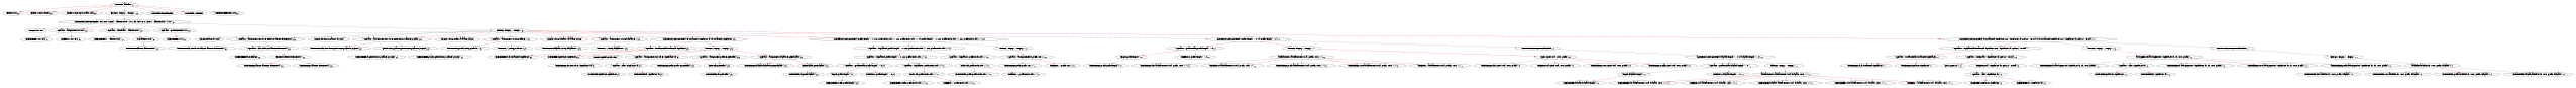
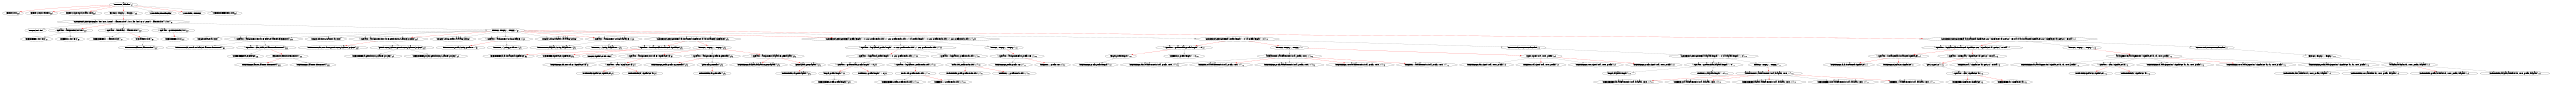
  digraph {
    edge [color=red]
    n1 [label=<(METHOD,addFiles)<SUB>684</SUB>>]
    n2 [label=<(PARAM,this)<SUB>684</SUB>>]
    n3 [label=<(PARAM,Vector filesets)<SUB>684</SUB>>]
    n4 [label=<(PARAM,ZipOutputStream zOut)<SUB>684</SUB>>]
    n5 [label=<(BLOCK,&lt;empty&gt;,&lt;empty&gt;)<SUB>685</SUB>>]
    n6 [label=<(MODIFIER,PROTECTED)>]
    n7 [label=<(MODIFIER,VIRTUAL)>]
    n8 [label=<(METHOD_RETURN,void)<SUB>684</SUB>>]
    n9 [label=<(CONTROL_STRUCTURE,for (int i = 0; Some(i &lt; filesets.size()); i++),for (int i = 0; Some(i &lt; filesets.size()); i++))<SUB>687</SUB>>]
    n10 [label=<(LOCAL,int i: int)>]
    n11 [label=<(&lt;operator&gt;.assignment,int i = 0)<SUB>687</SUB>>]
    n12 [label=<(&lt;operator&gt;.lessThan,i &lt; filesets.size())<SUB>687</SUB>>]
    n13 [label=<(&lt;operator&gt;.postIncrement,i++)<SUB>687</SUB>>]
    n14 [label=<(BLOCK,&lt;empty&gt;,&lt;empty&gt;)<SUB>687</SUB>>]
    n15 [label=<(IDENTIFIER,i,int i = 0)<SUB>687</SUB>>]
    n16 [label=<(LITERAL,0,int i = 0)<SUB>687</SUB>>]
    n17 [label=<(IDENTIFIER,i,i &lt; filesets.size())<SUB>687</SUB>>]
    n18 [label=<(size,filesets.size())<SUB>687</SUB>>]
    n19 [label=<(IDENTIFIER,i,i++)<SUB>687</SUB>>]
    n20 [label=<(LOCAL,FileSet fs: ANY)>]
    n21 [label=<(&lt;operator&gt;.assignment,ANY fs = (FileSet) filesets.elementAt(i))<SUB>688</SUB>>]
    n22 [label=<(LOCAL,DirectoryScanner ds: ANY)>]
    n23 [label=<(&lt;operator&gt;.assignment,ANY ds = getDirectoryScanner(project))<SUB>689</SUB>>]
    n24 [label=<(LOCAL,String prefix: java.lang.String)>]
    n25 [label=<(&lt;operator&gt;.assignment,String prefix = &quot;&quot;)<SUB>691</SUB>>]
    n26 [label=<(LOCAL,String fullpath: java.lang.String)>]
    n27 [label=<(&lt;operator&gt;.assignment,String fullpath = &quot;&quot;)<SUB>692</SUB>>]
    n28 [label=<(CONTROL_STRUCTURE,if (fs instanceof ZipFileSet),if (fs instanceof ZipFileSet))<SUB>693</SUB>>]
    n29 [label=<(CONTROL_STRUCTURE,if (prefix.length() &gt; 0 &amp;&amp; !prefix.endsWith(&quot;/&quot;) &amp;&amp; !prefix.endsWith(&quot;\\&quot;)),if (prefix.length() &gt; 0 &amp;&amp; !prefix.endsWith(&quot;/&quot;) &amp;&amp; !prefix.endsWith(&quot;\\&quot;)))<SUB>699</SUB>>]
    n30 [label=<(CONTROL_STRUCTURE,if (prefix.length() &gt; 0),if (prefix.length() &gt; 0))<SUB>707</SUB>>]
    n31 [label=<(CONTROL_STRUCTURE,if (fs instanceof ZipFileSet &amp;&amp; ((ZipFileSet) fs).getSrc() != null),if (fs instanceof ZipFileSet &amp;&amp; ((ZipFileSet) fs).getSrc() != null))<SUB>714</SUB>>]
    n32 [label=<(IDENTIFIER,filesets,filesets.size())<SUB>687</SUB>>]
    n33 [label=<(IDENTIFIER,fs,ANY fs = (FileSet) filesets.elementAt(i))<SUB>688</SUB>>]
    n34 [label=<(&lt;operator&gt;.cast,(FileSet) filesets.elementAt(i))<SUB>688</SUB>>]
    n35 [label=<(IDENTIFIER,ds,ANY ds = getDirectoryScanner(project))<SUB>689</SUB>>]
    n36 [label=<(getDirectoryScanner,getDirectoryScanner(project))<SUB>689</SUB>>]
    n37 [label=<(IDENTIFIER,prefix,String prefix = &quot;&quot;)<SUB>691</SUB>>]
    n38 [label=<(LITERAL,&quot;&quot;,String prefix = &quot;&quot;)<SUB>691</SUB>>]
    n39 [label=<(IDENTIFIER,fullpath,String fullpath = &quot;&quot;)<SUB>692</SUB>>]
    n40 [label=<(LITERAL,&quot;&quot;,String fullpath = &quot;&quot;)<SUB>692</SUB>>]
    n41 [label=<(&lt;operator&gt;.instanceOf,fs instanceof ZipFileSet)<SUB>693</SUB>>]
    n42 [label=<(BLOCK,&lt;empty&gt;,&lt;empty&gt;)<SUB>693</SUB>>]
    n43 [label=<(&lt;operator&gt;.logicalAnd,prefix.length() &gt; 0 &amp;&amp; !prefix.endsWith(&quot;/&quot;) &amp;&amp; !prefix.endsWith(&quot;\\&quot;))<SUB>699</SUB>>]
    n44 [label=<(BLOCK,&lt;empty&gt;,&lt;empty&gt;)<SUB>701</SUB>>]
    n45 [label=<(&lt;operator&gt;.greaterThan,prefix.length() &gt; 0)<SUB>707</SUB>>]
    n46 [label=<(BLOCK,&lt;empty&gt;,&lt;empty&gt;)<SUB>707</SUB>>]
    n47 [label=<(CONTROL_STRUCTURE,else,else)<SUB>710</SUB>>]
    n48 [label=<(&lt;operator&gt;.logicalAnd,fs instanceof ZipFileSet &amp;&amp; ((ZipFileSet) fs).getSrc() != null)<SUB>714</SUB>>]
    n49 [label=<(BLOCK,&lt;empty&gt;,&lt;empty&gt;)<SUB>715</SUB>>]
    n50 [label=<(CONTROL_STRUCTURE,else,else)<SUB>717</SUB>>]
    n51 [label=<(TYPE_REF,FileSet,FileSet)<SUB>688</SUB>>]
    n52 [label=<(elementAt,filesets.elementAt(i))<SUB>688</SUB>>]
    n53 [label=<(IDENTIFIER,filesets,filesets.elementAt(i))<SUB>688</SUB>>]
    n54 [label=<(IDENTIFIER,i,filesets.elementAt(i))<SUB>688</SUB>>]
    n55 [label=<(IDENTIFIER,fs,getDirectoryScanner(project))<SUB>689</SUB>>]
    n56 [label=<(IDENTIFIER,project,getDirectoryScanner(project))<SUB>689</SUB>>]
    n57 [label=<(IDENTIFIER,fs,fs instanceof ZipFileSet)<SUB>693</SUB>>]
    n58 [label=<(TYPE_REF,ZipFileSet,ZipFileSet)<SUB>693</SUB>>]
    n59 [label=<(LOCAL,ZipFileSet zfs: ANY)>]
    n60 [label=<(&lt;operator&gt;.assignment,ANY zfs = (ZipFileSet) fs)<SUB>694</SUB>>]
    n61 [label=<(&lt;operator&gt;.assignment,prefix = getPrefix())<SUB>695</SUB>>]
    n62 [label=<(&lt;operator&gt;.assignment,fullpath = getFullpath())<SUB>696</SUB>>]
    n63 [label=<(IDENTIFIER,zfs,ANY zfs = (ZipFileSet) fs)<SUB>694</SUB>>]
    n64 [label=<(&lt;operator&gt;.cast,(ZipFileSet) fs)<SUB>694</SUB>>]
    n65 [label=<(IDENTIFIER,prefix,prefix = getPrefix())<SUB>695</SUB>>]
    n66 [label=<(getPrefix,getPrefix())<SUB>695</SUB>>]
    n67 [label=<(IDENTIFIER,fullpath,fullpath = getFullpath())<SUB>696</SUB>>]
    n68 [label=<(getFullpath,getFullpath())<SUB>696</SUB>>]
    n69 [label=<(TYPE_REF,ZipFileSet,ZipFileSet)<SUB>694</SUB>>]
    n70 [label=<(IDENTIFIER,fs,(ZipFileSet) fs)<SUB>694</SUB>>]
    n71 [label=<(IDENTIFIER,zfs,getPrefix())<SUB>695</SUB>>]
    n72 [label=<(IDENTIFIER,zfs,getFullpath())<SUB>696</SUB>>]
    n73 [label=<(&lt;operator&gt;.logicalAnd,prefix.length() &gt; 0 &amp;&amp; !prefix.endsWith(&quot;/&quot;))<SUB>699</SUB>>]
    n74 [label=<(&lt;operator&gt;.logicalNot,!prefix.endsWith(&quot;\\&quot;))<SUB>701</SUB>>]
    n75 [label=<(&lt;operator&gt;.assignmentPlus,prefix += &quot;/&quot;)<SUB>702</SUB>>]
    n76 [label=<(&lt;operator&gt;.greaterThan,prefix.length() &gt; 0)<SUB>699</SUB>>]
    n77 [label=<(&lt;operator&gt;.logicalNot,!prefix.endsWith(&quot;/&quot;))<SUB>700</SUB>>]
    n78 [label=<(endsWith,prefix.endsWith(&quot;\\&quot;))<SUB>701</SUB>>]
    n79 [label=<(length,prefix.length())<SUB>699</SUB>>]
    n80 [label=<(LITERAL,0,prefix.length() &gt; 0)<SUB>699</SUB>>]
    n81 [label=<(endsWith,prefix.endsWith(&quot;/&quot;))<SUB>700</SUB>>]
    n82 [label=<(IDENTIFIER,prefix,prefix.length())<SUB>699</SUB>>]
    n83 [label=<(IDENTIFIER,prefix,prefix.endsWith(&quot;/&quot;))<SUB>700</SUB>>]
    n84 [label=<(LITERAL,&quot;/&quot;,prefix.endsWith(&quot;/&quot;))<SUB>700</SUB>>]
    n85 [label=<(IDENTIFIER,prefix,prefix.endsWith(&quot;\\&quot;))<SUB>701</SUB>>]
    n86 [label=<(LITERAL,&quot;\\&quot;,prefix.endsWith(&quot;\\&quot;))<SUB>701</SUB>>]
    n87 [label=<(IDENTIFIER,prefix,prefix += &quot;/&quot;)<SUB>702</SUB>>]
    n88 [label=<(LITERAL,&quot;/&quot;,prefix += &quot;/&quot;)<SUB>702</SUB>>]
    n89 [label=<(length,prefix.length())<SUB>707</SUB>>]
    n90 [label=<(LITERAL,0,prefix.length() &gt; 0)<SUB>707</SUB>>]
    n91 [label=<(addParentDirs,addParentDirs(null, prefix, zOut, &quot;&quot;))<SUB>708</SUB>>]
    n92 [label=<(zipDir,zipDir(null, zOut, prefix))<SUB>709</SUB>>]
    n93 [label=<(CONTROL_STRUCTURE,if (fullpath.length() &gt; 0),if (fullpath.length() &gt; 0))<SUB>710</SUB>>]
    n94 [label=<(IDENTIFIER,prefix,prefix.length())<SUB>707</SUB>>]
    n95 [label=<(IDENTIFIER,this,addParentDirs(null, prefix, zOut, &quot;&quot;))<SUB>708</SUB>>]
    n96 [label=<(LITERAL,null,addParentDirs(null, prefix, zOut, &quot;&quot;))<SUB>708</SUB>>]
    n97 [label=<(IDENTIFIER,prefix,addParentDirs(null, prefix, zOut, &quot;&quot;))<SUB>708</SUB>>]
    n98 [label=<(IDENTIFIER,zOut,addParentDirs(null, prefix, zOut, &quot;&quot;))<SUB>708</SUB>>]
    n99 [label=<(LITERAL,&quot;&quot;,addParentDirs(null, prefix, zOut, &quot;&quot;))<SUB>708</SUB>>]
    n100 [label=<(IDENTIFIER,this,zipDir(null, zOut, prefix))<SUB>709</SUB>>]
    n101 [label=<(LITERAL,null,zipDir(null, zOut, prefix))<SUB>709</SUB>>]
    n102 [label=<(IDENTIFIER,zOut,zipDir(null, zOut, prefix))<SUB>709</SUB>>]
    n103 [label=<(IDENTIFIER,prefix,zipDir(null, zOut, prefix))<SUB>709</SUB>>]
    n104 [label=<(&lt;operator&gt;.greaterThan,fullpath.length() &gt; 0)<SUB>710</SUB>>]
    n105 [label=<(BLOCK,&lt;empty&gt;,&lt;empty&gt;)<SUB>710</SUB>>]
    n106 [label=<(length,fullpath.length())<SUB>710</SUB>>]
    n107 [label=<(LITERAL,0,fullpath.length() &gt; 0)<SUB>710</SUB>>]
    n108 [label=<(addParentDirs,addParentDirs(null, fullpath, zOut, &quot;&quot;))<SUB>711</SUB>>]
-   n109 [label=<(IDENTIFIER,fullpath,fullpath.length())<SUB>710</SUB>>]
    n110 [label=<(IDENTIFIER,this,addParentDirs(null, fullpath, zOut, &quot;&quot;))<SUB>711</SUB>>]
    n111 [label=<(LITERAL,null,addParentDirs(null, fullpath, zOut, &quot;&quot;))<SUB>711</SUB>>]
    n112 [label=<(IDENTIFIER,fullpath,addParentDirs(null, fullpath, zOut, &quot;&quot;))<SUB>711</SUB>>]
    n113 [label=<(IDENTIFIER,zOut,addParentDirs(null, fullpath, zOut, &quot;&quot;))<SUB>711</SUB>>]
    n114 [label=<(LITERAL,&quot;&quot;,addParentDirs(null, fullpath, zOut, &quot;&quot;))<SUB>711</SUB>>]
    n115 [label=<(&lt;operator&gt;.instanceOf,fs instanceof ZipFileSet)<SUB>714</SUB>>]
    n116 [label=<(&lt;operator&gt;.notEquals,((ZipFileSet) fs).getSrc() != null)<SUB>715</SUB>>]
    n117 [label=<(addZipEntries,addZipEntries((ZipFileSet) fs, ds, zOut, prefix))<SUB>716</SUB>>]
    n118 [label=<(BLOCK,&lt;empty&gt;,&lt;empty&gt;)<SUB>717</SUB>>]
    n119 [label=<(IDENTIFIER,fs,fs instanceof ZipFileSet)<SUB>714</SUB>>]
    n120 [label=<(TYPE_REF,ZipFileSet,ZipFileSet)<SUB>714</SUB>>]
    n121 [label=<(getSrc,getSrc())<SUB>715</SUB>>]
    n122 [label=<(LITERAL,null,((ZipFileSet) fs).getSrc() != null)<SUB>715</SUB>>]
    n123 [label=<(&lt;operator&gt;.cast,(ZipFileSet) fs)<SUB>715</SUB>>]
    n124 [label=<(TYPE_REF,ZipFileSet,ZipFileSet)<SUB>715</SUB>>]
    n125 [label=<(IDENTIFIER,fs,(ZipFileSet) fs)<SUB>715</SUB>>]
    n126 [label=<(IDENTIFIER,this,addZipEntries((ZipFileSet) fs, ds, zOut, prefix))<SUB>716</SUB>>]
    n127 [label=<(&lt;operator&gt;.cast,(ZipFileSet) fs)<SUB>716</SUB>>]
    n128 [label=<(IDENTIFIER,ds,addZipEntries((ZipFileSet) fs, ds, zOut, prefix))<SUB>716</SUB>>]
    n129 [label=<(IDENTIFIER,zOut,addZipEntries((ZipFileSet) fs, ds, zOut, prefix))<SUB>716</SUB>>]
    n130 [label=<(IDENTIFIER,prefix,addZipEntries((ZipFileSet) fs, ds, zOut, prefix))<SUB>716</SUB>>]
    n131 [label=<(TYPE_REF,ZipFileSet,ZipFileSet)<SUB>716</SUB>>]
    n132 [label=<(IDENTIFIER,fs,(ZipFileSet) fs)<SUB>716</SUB>>]
    n133 [label=<(addFiles,addFiles(ds, zOut, prefix, fullpath))<SUB>719</SUB>>]
    n134 [label=<(IDENTIFIER,this,addFiles(ds, zOut, prefix, fullpath))<SUB>719</SUB>>]
    n135 [label=<(IDENTIFIER,zOut,addFiles(ds, zOut, prefix, fullpath))<SUB>719</SUB>>]
    n136 [label=<(IDENTIFIER,prefix,addFiles(ds, zOut, prefix, fullpath))<SUB>719</SUB>>]
    n137 [label=<(IDENTIFIER,fullpath,addFiles(ds, zOut, prefix, fullpath))<SUB>719</SUB>>]
    n1 -> n2
    n1 -> n3
    n1 -> n4
    n1 -> n5
    n1 -> n6 [color=gray40]
    n1 -> n7
    n1 -> n8 [color=gray40]
    n5 -> n9
    n9 -> n10 [color=gray40]
    n9 -> n11
    n9 -> n12 [color=gray40]
    n9 -> n13 [color=gray40]
    n9 -> n14 [color=gray40]
    n11 -> n15 [color=gray40]
    n11 -> n16 [color=gray40]
    n12 -> n17 [color=gray40]
    n12 -> n18
    n13 -> n19
    n14 -> n20 [color=gray40]
    n14 -> n21 [color=gray40]
    n14 -> n22 [color=gray40]
    n14 -> n23
    n14 -> n24 [color=gray40]
    n14 -> n25 [color=gray40]
    n14 -> n26 [color=gray40]
    n14 -> n27
    n14 -> n28 [color=gray40]
    n14 -> n29
    n14 -> n30 [color=gray40]
    n14 -> n31
    n18 -> n32 [color=gray40]
    n21 -> n33 [color=gray40]
    n21 -> n34 [color=gray40]
    n23 -> n35
    n23 -> n36 [color=gray40]
    n25 -> n37
    n25 -> n38 [color=gray40]
    n27 -> n39 [color=gray40]
    n27 -> n40 [color=gray40]
    n28 -> n41
    n28 -> n42
    n29 -> n43 [color=gray40]
    n29 -> n44 [color=gray40]
    n30 -> n45
    n30 -> n46
    n30 -> n47 [color=gray40]
    n31 -> n48
    n31 -> n49 [color=gray40]
    n31 -> n50 [color=gray40]
    n34 -> n51 [color=gray40]
    n34 -> n52
    n36 -> n55 [color=gray40]
    n36 -> n56 [color=gray40]
    n41 -> n57
    n41 -> n58
    n42 -> n59 [color=gray40]
    n42 -> n60
    n42 -> n61 [color=gray40]
    n42 -> n62
    n43 -> n73
    n43 -> n74 [color=gray40]
    n44 -> n75
    n45 -> n89
    n45 -> n90 [color=gray40]
    n46 -> n91 [color=gray40]
    n46 -> n92
    n47 -> n93 [color=gray40]
    n48 -> n115
    n48 -> n116
    n49 -> n117
    n50 -> n118 [color=gray40]
    n52 -> n53
    n52 -> n54 [color=gray40]
    n60 -> n63 [color=gray40]
    n60 -> n64
    n61 -> n65
    n61 -> n66 [color=gray40]
    n62 -> n67
    n62 -> n68
    n64 -> n69
    n64 -> n70
    n66 -> n71
    n68 -> n72
    n73 -> n76 [color=gray40]
    n73 -> n77 [color=gray40]
    n74 -> n78 [color=gray40]
    n75 -> n87 [color=gray40]
    n75 -> n88
    n76 -> n79
    n76 -> n80
    n77 -> n81
    n78 -> n85
    n78 -> n86
    n79 -> n82 [color=gray40]
    n81 -> n83 [color=gray40]
    n81 -> n84
    n89 -> n94 [color=gray40]
    n91 -> n95 [color=gray40]
    n91 -> n96
    n91 -> n97 [color=gray40]
    n91 -> n98
    n91 -> n99
    n92 -> n100 [color=gray40]
    n92 -> n101
    n92 -> n102 [color=gray40]
    n92 -> n103
    n93 -> n104 [color=gray40]
    n93 -> n105 [color=gray40]
    n104 -> n106 [color=gray40]
    n104 -> n107 [color=gray40]
    n105 -> n108
-   n106 -> n109
    n108 -> n110
    n108 -> n111
    n108 -> n112
    n108 -> n113 [color=gray40]
    n108 -> n114
    n115 -> n119
    n115 -> n120
    n116 -> n121
    n116 -> n122 [color=gray40]
    n117 -> n126 [color=gray40]
    n117 -> n127 [color=gray40]
    n117 -> n128 [color=gray40]
    n117 -> n129
    n117 -> n130 [color=gray40]
    n118 -> n133 [color=gray40]
    n121 -> n123 [color=gray40]
    n123 -> n124
    n123 -> n125
    n127 -> n131
    n127 -> n132
    n133 -> n134 [color=gray40]
    n133 -> n135 [color=gray40]
    n133 -> n136
    n133 -> n137 [color=gray40]
  }
